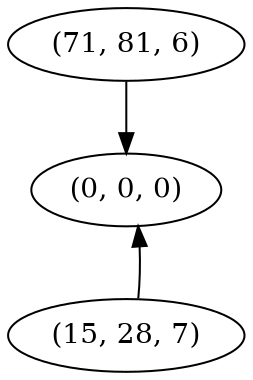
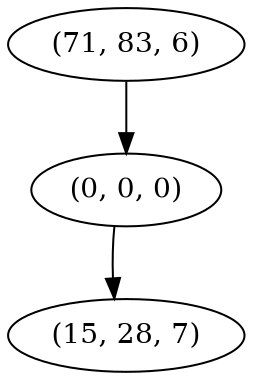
  digraph {
    "(0, 0, 0)"
    "(15, 28, 7)"
-   "(71, 81, 6)"
-   "(15, 28, 7)" -> "(0, 0, 0)"
+   "(71, 81, 6)" [label="(71, 83, 6)"]
+   "(0, 0, 0)" -> "(15, 28, 7)"
    "(71, 81, 6)" -> "(0, 0, 0)"
  }
